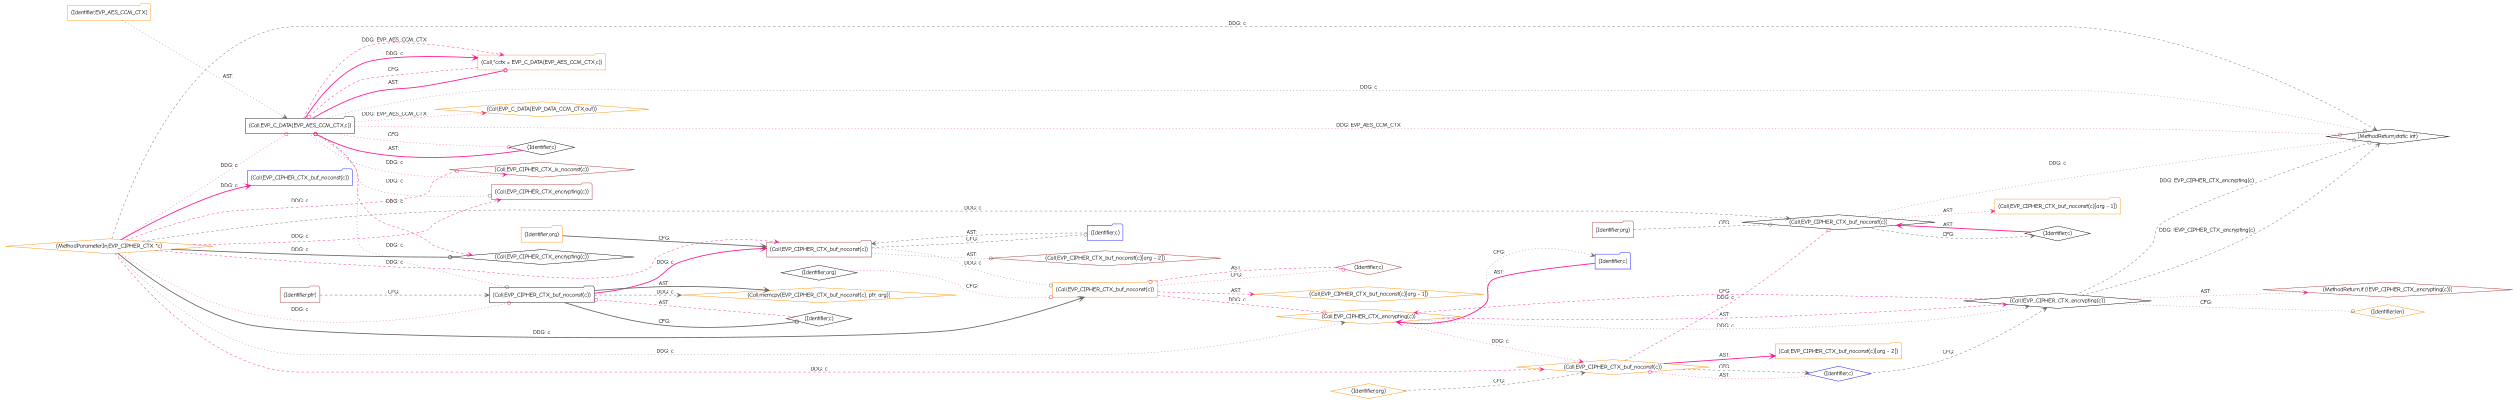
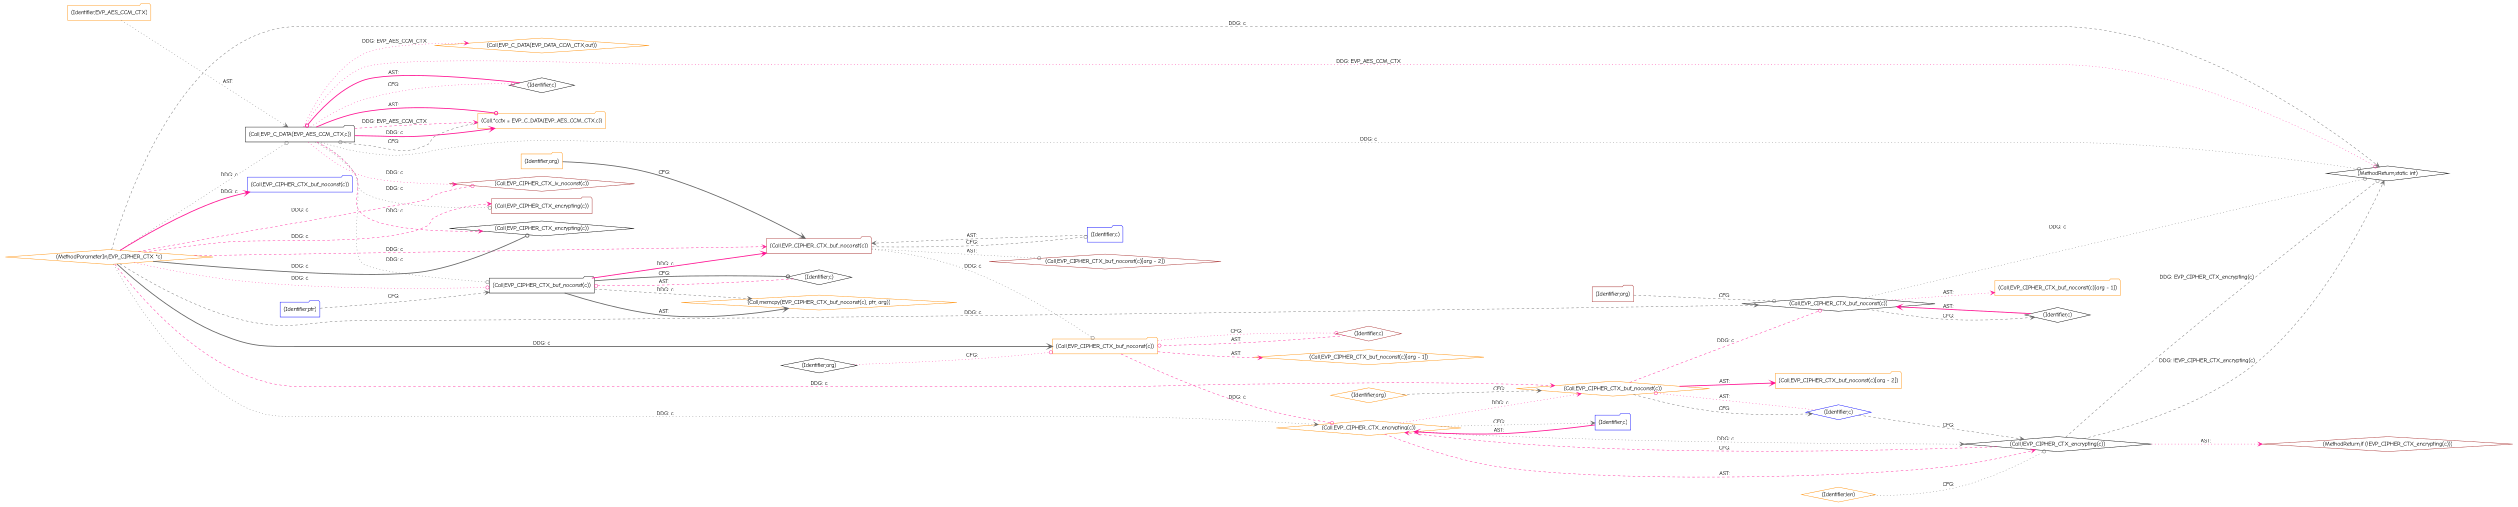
  digraph {
    fontname="Comic Neue"
    rankdir=LR
    node [color=darkorange fontname="Comic Neue" shape=diamond]
    edge [arrowhead=vee color=deeppink fontname="Comic Neue" style=dashed]
    n1 [label="(Call,EVP_CIPHER_CTX_encrypting(c))"]
    n2 [color=black label="(Call,!EVP_CIPHER_CTX_encrypting(c))"]
    n3 [label="(Call,EVP_CIPHER_CTX_buf_noconst(c))"]
    n4 [color=blue label="(Identifier,c)" shape=folder]
    n5 [color=black label="(MethodReturn,static int)"]
    n6 [color=brown label="(MethodReturn,if (!EVP_CIPHER_CTX_encrypting(c)))"]
    n7 [color=black label="(Call,EVP_CIPHER_CTX_buf_noconst(c))"]
    n8 [color=blue label="(Identifier,c)"]
    n9 [label="(Call,EVP_CIPHER_CTX_buf_noconst(c)[arg - 2])" shape=folder]
    n10 [label="(Call,EVP_CIPHER_CTX_buf_noconst(c))" shape=folder]
    n11 [label="(Call,EVP_CIPHER_CTX_buf_noconst(c)[arg - 1])"]
    n12 [color=brown label="(Identifier,c)"]
    n13 [color=brown label="(Call,EVP_CIPHER_CTX_buf_noconst(c))" shape=folder]
    n14 [color=brown label="(Call,EVP_CIPHER_CTX_buf_noconst(c)[arg - 2])"]
    n15 [color=blue label="(Identifier,c)" shape=folder]
    n16 [color=black label="(Call,EVP_CIPHER_CTX_buf_noconst(c))" shape=folder]
    n17 [label="(Call,memcpy(EVP_CIPHER_CTX_buf_noconst(c), ptr, arg))"]
    n18 [color=black label="(Identifier,c)"]
    n19 [color=black label="(Call,EVP_C_DATA(EVP_AES_CCM_CTX,c))" shape=folder]
    n20 [color=black label="(Identifier,c)"]
    n21 [color=brown label="(Call,EVP_CIPHER_CTX_iv_noconst(c))"]
    n22 [label="(Call,*cctx = EVP_C_DATA(EVP_AES_CCM_CTX,c))" shape=folder]
    n23 [label="(Call,EVP_C_DATA(EVP_DATA_CCM_CTX,out))"]
    n24 [color=brown label="(Call,EVP_CIPHER_CTX_encrypting(c))" shape=folder]
    n25 [color=black label="(Call,EVP_CIPHER_CTX_encrypting(c))"]
    n26 [label="(MethodParameterIn,EVP_CIPHER_CTX *c)"]
    n27 [color=blue label="(Call,EVP_CIPHER_CTX_buf_noconst(c))" shape=folder]
    n28 [label="(Call,EVP_CIPHER_CTX_buf_noconst(c)[arg - 1])" shape=folder]
    n29 [color=black label="(Identifier,c)"]
    n30 [label="(Identifier,EVP_AES_CCM_CTX)" shape=folder]
-   n31 [color=brown label="(Identifier,ptr)" shape=folder]
+   n31 [color=blue label="(Identifier,ptr)" shape=folder]
    n32 [label="(Identifier,len)"]
    n33 [color=brown label="(Identifier,arg)" shape=folder]
    n34 [color=black label="(Identifier,arg)"]
    n35 [label="(Identifier,arg)"]
    n36 [label="(Identifier,arg)" shape=folder]
    n1 -> n2 [label="AST: "]
    n1 -> n2 [color=gray40 label="DDG: c" style=dotted]
    n1 -> n3 [label="DDG: c" style=dotted]
    n1 -> n4 [color=gray40 label="CFG: " style=dotted]
    n2 -> n1 [label="CFG: "]
    n2 -> n5 [arrowhead=odot color=gray40 label="DDG: EVP_CIPHER_CTX_encrypting(c)"]
    n2 -> n5 [color=gray40 label="DDG: !EVP_CIPHER_CTX_encrypting(c)"]
    n2 -> n6 [label="AST: " style=dotted]
    n3 -> n7 [arrowhead=odot label="DDG: c"]
    n3 -> n8 [color=gray40 label="CFG: "]
    n3 -> n9 [label="AST: " style=bold]
    n4 -> n1 [label="AST: " style=bold]
    n7 -> n5 [arrowhead=odot color=gray40 label="DDG: c" style=dotted]
    n7 -> n28 [label="AST: " style=dotted]
    n7 -> n29 [color=gray40 label="CFG: "]
    n8 -> n2 [color=gray40 label="CFG: "]
    n8 -> n3 [arrowhead=odot label="AST: " style=dotted]
    n10 -> n1 [arrowhead=odot label="DDG: c"]
    n10 -> n11 [label="AST: "]
    n10 -> n12 [arrowhead=odot label="CFG: " style=dotted]
    n12 -> n10 [arrowhead=odot label="AST: "]
    n13 -> n10 [arrowhead=odot color=gray40 label="DDG: c" style=dotted]
    n13 -> n14 [arrowhead=odot color=gray40 label="AST: " style=dotted]
    n13 -> n15 [arrowhead=odot color=gray40 label="CFG: "]
    n15 -> n13 [color=gray40 label="AST: "]
    n16 -> n13 [label="DDG: c" style=bold]
    n16 -> n17 [color=gray40 label="AST: " style=bold]
    n16 -> n17 [color=gray40 label="DDG: c"]
    n16 -> n18 [arrowhead=odot color=gray40 label="CFG: " style=bold]
    n18 -> n16 [arrowhead=odot label="AST: "]
    n19 -> n5 [arrowhead=odot color=gray40 label="DDG: c" style=dotted]
    n19 -> n5 [arrowhead=odot label="DDG: EVP_AES_CCM_CTX" style=dotted]
    n19 -> n16 [arrowhead=odot color=gray40 label="DDG: c" style=dotted]
    n19 -> n20 [arrowhead=odot label="CFG: " style=dotted]
    n19 -> n21 [label="DDG: c" style=dotted]
    n19 -> n22 [arrowhead=odot label="AST: " style=bold]
    n19 -> n22 [label="DDG: EVP_AES_CCM_CTX"]
    n19 -> n22 [label="DDG: c" style=bold]
    n19 -> n23 [label="DDG: EVP_AES_CCM_CTX" style=dotted]
    n19 -> n24 [arrowhead=odot color=gray40 label="DDG: c" style=dotted]
    n19 -> n25 [label="DDG: c"]
    n20 -> n19 [arrowhead=odot label="AST: " style=bold]
-   n22 -> n19 [arrowhead=odot label="CFG: "]
+   n22 -> n19 [arrowhead=odot color=gray40 label="CFG: "]
    n26 -> n1 [color=gray40 label="DDG: c" style=dotted]
    n26 -> n3 [label="DDG: c"]
    n26 -> n5 [color=gray40 label="DDG: c"]
    n26 -> n7 [color=gray40 label="DDG: c"]
    n26 -> n10 [color=gray40 label="DDG: c" style=bold]
    n26 -> n13 [label="DDG: c"]
    n26 -> n16 [arrowhead=odot label="DDG: c" style=dotted]
-   n26 -> n19 [arrowhead=odot label="DDG: c" style=dotted]
+   n26 -> n19 [arrowhead=odot color=gray40 label="DDG: c" style=dotted]
    n26 -> n21 [arrowhead=odot label="DDG: c"]
    n26 -> n24 [label="DDG: c"]
    n26 -> n25 [arrowhead=odot color=gray40 label="DDG: c" style=bold]
    n26 -> n27 [label="DDG: c" style=bold]
    n29 -> n7 [label="AST: " style=bold]
    n30 -> n19 [color=gray40 label="AST: " style=dotted]
    n31 -> n16 [color=gray40 label="CFG: "]
-   n2 -> n32 [arrowhead=odot color=gray40 label="CFG: " style=dotted]
+   n32 -> n2 [arrowhead=odot color=gray40 label="CFG: " style=dotted]
    n33 -> n7 [arrowhead=odot color=gray40 label="CFG: "]
    n34 -> n10 [arrowhead=odot label="CFG: " style=dotted]
    n35 -> n3 [color=gray40 label="CFG: "]
    n36 -> n13 [color=gray40 label="CFG: " style=bold]
  }
